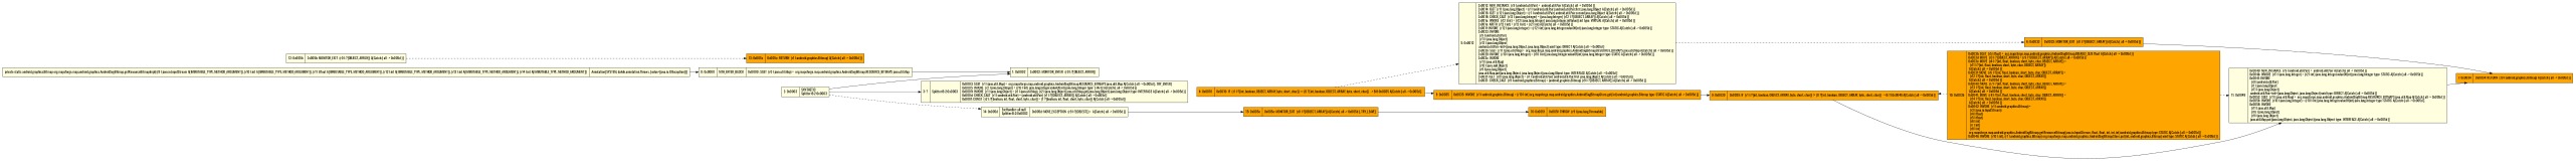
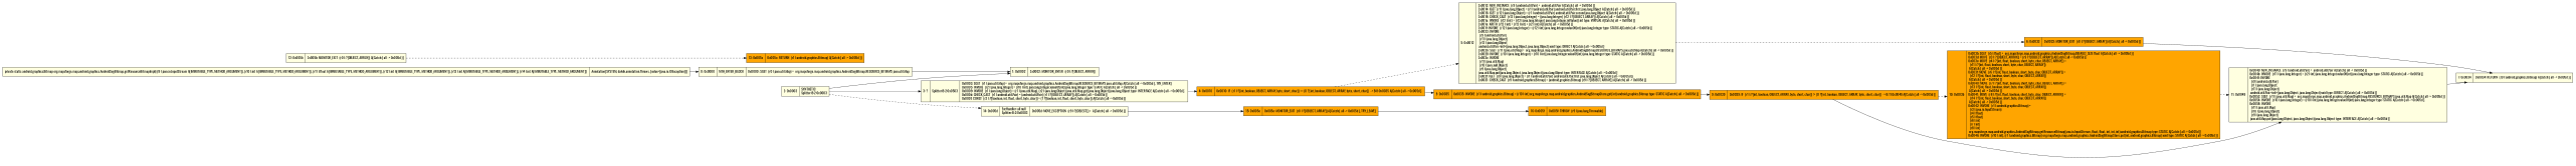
  digraph {
    fontname=Oswald
    rankdir=LR
    node [fillcolor=lightyellow fontname=Oswald shape=record style=filled]
    edge [fontname=Oswald]
    n1 [label="{0\:\ 0x0000|MTH_ENTER_BLOCK\l|0x0000: SGET  (r0 I:java.util.Map) =  org.mapsforge.map.android.graphics.AndroidSvgBitmap.RESOURCE_BITMAPS java.util.Map \l}"]
    n2 [label="{1\:\ 0x0002|0x0002: MONITOR_ENTER  (r0 I:?[OBJECT, ARRAY]) \l}"]
    n3 [label="{2\:\ 0x0003|SYNTHETIC\lSplitter:B:2:0x0003\l}"]
-   n4 [label="{3\:\ ?|Splitter:B:2:0x0003\l|0x0003: SGET  (r1 I:java.util.Map) =  org.mapsforge.map.android.graphics.AndroidSvgBitmap.RESOURCE_BITMAPS java.util.Map A[Catch:\{ all \-\> 0x005d \}, TRY_ENTER]\l0x0005: INVOKE  (r2 I:java.lang.Integer) = (r10 I:int) java.lang.Integer.valueOf(int):java.lang.Integer type: STATIC A[Catch:\{ all \-\> 0x005d \}]\l0x0009: INVOKE  (r1 I:java.lang.Object) = (r1 I:java.util.Map), (r2 I:java.lang.Object) java.util.Map.get(java.lang.Object):java.lang.Object type: INTERFACE A[Catch:\{ all \-\> 0x005d \}]\l0x000d: CHECK_CAST  (r1 I:android.util.Pair) = (android.util.Pair) (r1 I:?[OBJECT, ARRAY]) A[Catch:\{ all \-\> 0x005d \}]\l0x000f: CONST  (r2 I:?[boolean, int, float, short, byte, char]) = (1 ?[boolean, int, float, short, byte, char]) A[Catch:\{ all \-\> 0x005d \}]\l}"]
+   n4 [label="{3\:\ ?|Splitter:B:2:0x0503\l|0x0003: SGET  (r1 I:java.util.Map) =  org.mapsforge.map.android.graphics.AndroidSvgBitmap.RESOURCE_BITMAPS java.util.Map A[Catch:\{ all \-\> 0x005d \}, TRY_ENTER]\l0x0005: INVOKE  (r2 I:java.lang.Integer) = (r10 I:int) java.lang.Integer.valueOf(int):java.lang.Integer type: STATIC A[Catch:\{ all \-\> 0x005d \}]\l0x0009: INVOKE  (r1 I:java.lang.Object) = (r1 I:java.util.Map), (r2 I:java.lang.Object) java.util.Map.get(java.lang.Object):java.lang.Object type: INTERFACE A[Catch:\{ all \-\> 0x005d \}]\l0x000d: CHECK_CAST  (r1 I:android.util.Pair) = (android.util.Pair) (r1 I:?[OBJECT, ARRAY]) A[Catch:\{ all \-\> 0x005d \}]\l0x000f: CONST  (r2 I:?[boolean, int, float, short, byte, char]) = (1 ?[boolean, int, float, short, byte, char]) A[Catch:\{ all \-\> 0x005d \}]\l}"]
    n5 [label="{14\:\ 0x005d|ExcHandler: all null\lSplitter:B:2:0x0003\l|0x005d: MOVE_EXCEPTION  (r9 I:?[OBJECT]) =  A[Catch:\{ all \-\> 0x005d \}]\l}"]
    n6 [fillcolor=orange label="{4\:\ 0x0010|0x0010: IF  (r1 I:?[int, boolean, OBJECT, ARRAY, byte, short, char]) == (0 ?[int, boolean, OBJECT, ARRAY, byte, short, char])  \-\> B:8:0x0035 A[Catch:\{ all \-\> 0x005d \}]\l}"]
    n7 [fillcolor=orange label="{15\:\ 0x005e|0x005e: MONITOR_EXIT  (r0 I:?[OBJECT, ARRAY]) A[Catch:\{ all \-\> 0x005d \}, TRY_LEAVE]\l}"]
    n8 [label="{5\:\ 0x0012|0x0012: NEW_INSTANCE  (r9 I:android.util.Pair) =  android.util.Pair A[Catch:\{ all \-\> 0x005d \}]\l0x0014: IGET  (r11 I:java.lang.Object) = (r1 I:android.util.Pair) android.util.Pair.first java.lang.Object A[Catch:\{ all \-\> 0x005d \}]\l0x0016: IGET  (r12 I:java.lang.Object) = (r1 I:android.util.Pair) android.util.Pair.second java.lang.Object A[Catch:\{ all \-\> 0x005d \}]\l0x0018: CHECK_CAST  (r12 I:java.lang.Integer) = (java.lang.Integer) (r12 I:?[OBJECT, ARRAY]) A[Catch:\{ all \-\> 0x005d \}]\l0x001a: INVOKE  (r12 I:int) = (r12 I:java.lang.Integer) java.lang.Integer.intValue():int type: VIRTUAL A[Catch:\{ all \-\> 0x005d \}]\l0x001e: ARITH  (r12 I:int) = (r12 I:int) + (r2 I:int) A[Catch:\{ all \-\> 0x005d \}]\l0x001f: INVOKE  (r12 I:java.lang.Integer) = (r12 I:int) java.lang.Integer.valueOf(int):java.lang.Integer type: STATIC A[Catch:\{ all \-\> 0x005d \}]\l0x0023: INVOKE  \l  (r9 I:android.util.Pair)\l  (r11 I:java.lang.Object)\l  (r12 I:java.lang.Object)\l android.util.Pair.\<init\>(java.lang.Object, java.lang.Object):void type: DIRECT A[Catch:\{ all \-\> 0x005d \}]\l0x0026: SGET  (r11 I:java.util.Map) =  org.mapsforge.map.android.graphics.AndroidSvgBitmap.RESOURCE_BITMAPS java.util.Map A[Catch:\{ all \-\> 0x005d \}]\l0x0028: INVOKE  (r10 I:java.lang.Integer) = (r10 I:int) java.lang.Integer.valueOf(int):java.lang.Integer type: STATIC A[Catch:\{ all \-\> 0x005d \}]\l0x002c: INVOKE  \l  (r11 I:java.util.Map)\l  (r10 I:java.null.Object)\l  (r9 I:java.lang.Object)\l java.util.Map.put(java.lang.Object, java.lang.Object):java.lang.Object type: INTERFACE A[Catch:\{ all \-\> 0x005d \}]\l0x002f: IGET  (r9 I:java.lang.Object) = (r1 I:android.util.Pair) android.util.Pair.first java.lang.Object A[Catch:\{ all \-\> 0x005d \}]\l0x0031: CHECK_CAST  (r9 I:android.graphics.Bitmap) = (android.graphics.Bitmap) (r9 I:?[OBJECT, ARRAY]) A[Catch:\{ all \-\> 0x005d \}]\l}"]
    n9 [fillcolor=orange label="{8\:\ 0x0035|0x0035: INVOKE  (r1 I:android.graphics.Bitmap) = (r10 I:int) org.mapsforge.map.android.graphics.AndroidSvgBitmapStore.get(int):android.graphics.Bitmap type: STATIC A[Catch:\{ all \-\> 0x005d \}]\l}"]
    n10 [fillcolor=orange label="{6\:\ 0x0033|0x0033: MONITOR_EXIT  (r0 I:?[OBJECT, ARRAY]) A[Catch:\{ all \-\> 0x005d \}]\l}"]
    n11 [fillcolor=orange label="{9\:\ 0x0039|0x0039: IF  (r1 I:?[int, boolean, OBJECT, ARRAY, byte, short, char]) != (0 ?[int, boolean, OBJECT, ARRAY, byte, short, char])  \-\> B:11:0x0049 A[Catch:\{ all \-\> 0x005d \}]\l}"]
-   n12 [fillcolor=orange label="{7\:\ 0x0034|0x0034: RETURN  (r9 I:android.graphics.Bitmap) A[Catch:\{ all \-\> 0x005d \}]\l}"]
+   n12 [label="{7\:\ 0x0034|0x0034: RETURN  (r9 I:android.graphics.Bitmap) A[Catch:\{ all \-\> 0x005d \}]\l}"]
    n13 [fillcolor=orange label="{10\:\ 0x003b|0x003b: SGET  (r5 I:float) =  org.mapsforge.map.android.graphics.AndroidSvgBitmap.DEFAULT_SIZE float A[Catch:\{ all \-\> 0x005d \}]\l0x003d: MOVE  (r3 I:?[OBJECT, ARRAY]) = (r9 I:?[OBJECT, ARRAY]) A[Catch:\{ all \-\> 0x005d \}]\l0x003e: MOVE  (r4 I:?[int, float, boolean, short, byte, char, OBJECT, ARRAY]) = \l  (r11 I:?[int, float, boolean, short, byte, char, OBJECT, ARRAY])\l A[Catch:\{ all \-\> 0x005d \}]\l0x003f: MOVE  (r6 I:?[int, float, boolean, short, byte, char, OBJECT, ARRAY]) = \l  (r12 I:?[int, float, boolean, short, byte, char, OBJECT, ARRAY])\l A[Catch:\{ all \-\> 0x005d \}]\l0x0040: MOVE  (r7 I:?[int, float, boolean, short, byte, char, OBJECT, ARRAY]) = \l  (r13 I:?[int, float, boolean, short, byte, char, OBJECT, ARRAY])\l A[Catch:\{ all \-\> 0x005d \}]\l0x0041: MOVE  (r8 I:?[int, float, boolean, short, byte, char, OBJECT, ARRAY]) = \l  (r14 I:?[int, float, boolean, short, byte, char, OBJECT, ARRAY])\l A[Catch:\{ all \-\> 0x005d \}]\l0x0042: INVOKE  (r1 I:android.graphics.Bitmap) = \l  (r3 I:java.io.InputStream)\l  (r4 I:float)\l  (r5 I:float)\l  (r6 I:int)\l  (r7 I:int)\l  (r8 I:int)\l org.mapsforge.map.android.graphics.AndroidSvgBitmap.getResourceBitmap(java.io.InputStream, float, float, int, int, int):android.graphics.Bitmap type: STATIC A[Catch:\{ all \-\> 0x005d \}]\l0x0046: INVOKE  (r10 I:int), (r1 I:android.graphics.Bitmap) org.mapsforge.map.android.graphics.AndroidSvgBitmapStore.put(int, android.graphics.Bitmap):void type: STATIC A[Catch:\{ all \-\> 0x005d \}]\l}"]
    n14 [label="{11\:\ 0x0049|0x0049: NEW_INSTANCE  (r9 I:android.util.Pair) =  android.util.Pair A[Catch:\{ all \-\> 0x005d \}]\l0x004b: INVOKE  (r11 I:java.lang.Integer) = (r2 I:int) java.lang.Integer.valueOf(int):java.lang.Integer type: STATIC A[Catch:\{ all \-\> 0x005d \}]\l0x004f: INVOKE  \l  (r9 I:android.util.Pair)\l  (r1 I:java.lang.Object)\l  (r11 I:java.lang.Object)\l android.util.Pair.\<init\>(java.lang.Object, java.lang.Object):void type: DIRECT A[Catch:\{ all \-\> 0x005d \}]\l0x0052: SGET  (r11 I:java.util.Map) =  org.mapsforge.map.android.graphics.AndroidSvgBitmap.RESOURCE_BITMAPS java.util.Map A[Catch:\{ all \-\> 0x005d \}]\l0x0054: INVOKE  (r10 I:java.lang.Integer) = (r10 I:int) java.lang.Integer.valueOf(int):java.lang.Integer type: STATIC A[Catch:\{ all \-\> 0x005d \}]\l0x0058: INVOKE  \l  (r11 I:java.util.Map)\l  (r10 I:java.lang.Object)\l  (r9 I:java.lang.Object)\l java.util.Map.put(java.lang.Object, java.lang.Object):java.lang.Object type: INTERFACE A[Catch:\{ all \-\> 0x005d \}]\l}"]
    n15 [label="{12\:\ 0x005b|0x005b: MONITOR_EXIT  (r0 I:?[OBJECT, ARRAY]) A[Catch:\{ all \-\> 0x005d \}]\l}"]
    n16 [fillcolor=orange label="{13\:\ 0x005c|0x005c: RETURN  (r1 I:android.graphics.Bitmap) A[Catch:\{ all \-\> 0x005d \}]\l}"]
    n17 [fillcolor=orange label="{16\:\ 0x005f|0x005f: THROW  (r9 I:java.lang.Throwable) \l}"]
    n18 [label="{private static android.graphics.Bitmap org.mapsforge.map.android.graphics.AndroidSvgBitmap.getResourceBitmapImpl((r9 I:java.io.InputStream A[IMMUTABLE_TYPE, METHOD_ARGUMENT]), (r10 I:int A[IMMUTABLE_TYPE, METHOD_ARGUMENT]), (r11 I:float A[IMMUTABLE_TYPE, METHOD_ARGUMENT]), (r12 I:int A[IMMUTABLE_TYPE, METHOD_ARGUMENT]), (r13 I:int A[IMMUTABLE_TYPE, METHOD_ARGUMENT]), (r14 I:int A[IMMUTABLE_TYPE, METHOD_ARGUMENT]))  | Annotation[SYSTEM, dalvik.annotation.Throws, \{value=[java.io.IOException]\}]\l}"]
    n1 -> n2
    n3 -> n2
    n3 -> n4
    n3 -> n5 [style=dashed]
+   n4 -> n6
    n5 -> n7
    n6 -> n8 [style=dashed]
    n6 -> n9
    n7 -> n17
    n8 -> n10 [style=dashed]
    n9 -> n11
    n10 -> n12
-   n13 -> n11 [style=dashed]
+   n11 -> n13 [style=dashed]
    n11 -> n14
    n13 -> n14 [style=dashed]
    n14 -> n12
    n15 -> n16 [style=dashed]
    n18 -> n1
  }
